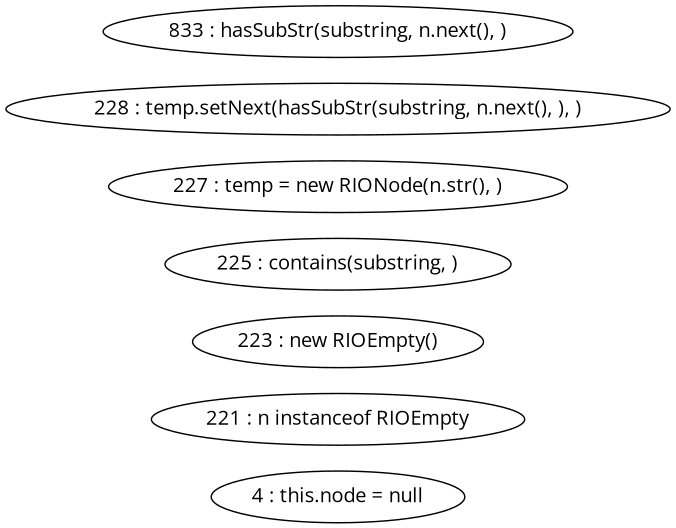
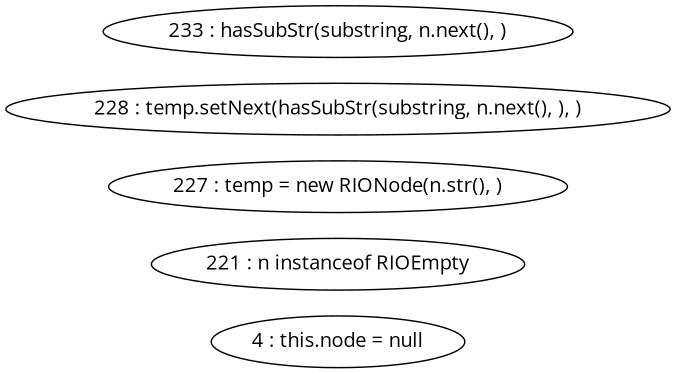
  digraph {
    rankdir=LR
    fontname="Open Sans"
    node [fontname="Open Sans"]
    "4 : this.node = null"
    "221 : n instanceof RIOEmpty"
-   "223 : new RIOEmpty()"
-   "225 : contains(substring, )"
    "227 : temp = new RIONode(n.str(), )"
    "228 : temp.setNext(hasSubStr(substring, n.next(), ), )"
-   "233 : hasSubStr(substring, n.next(), )" [label="833 : hasSubStr(substring, n.next(), )"]
+   "233 : hasSubStr(substring, n.next(), )"
  }
